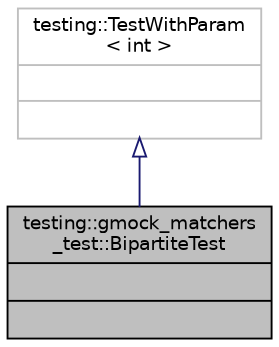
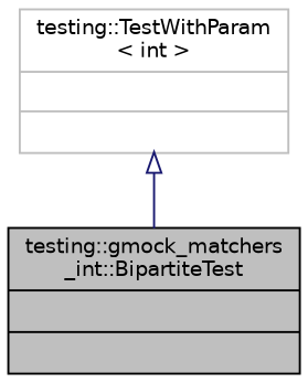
  digraph {
    node [fontname=Helvetica fontsize=10 shape=record style=filled]
-   n1 [color=black fillcolor=grey75 fontcolor=black height=0.2 label="{testing::gmock_matchers\l_test::BipartiteTest\n||}" width=0.4]
+   n1 [color=black fillcolor=grey75 fontcolor=black height=0.2 label="{testing::gmock_matchers\l_int::BipartiteTest\n||}" width=0.4]
    n2 [color=grey75 fillcolor=white height=0.2 label="{testing::TestWithParam\l\< int \>\n||}" width=0.4]
    n2 -> n1 [arrowtail=onormal color=midnightblue dir=back fontname=Helvetica fontsize=10 labelfontname=Helvetica labelfontsize=10 style=solid]
  }
